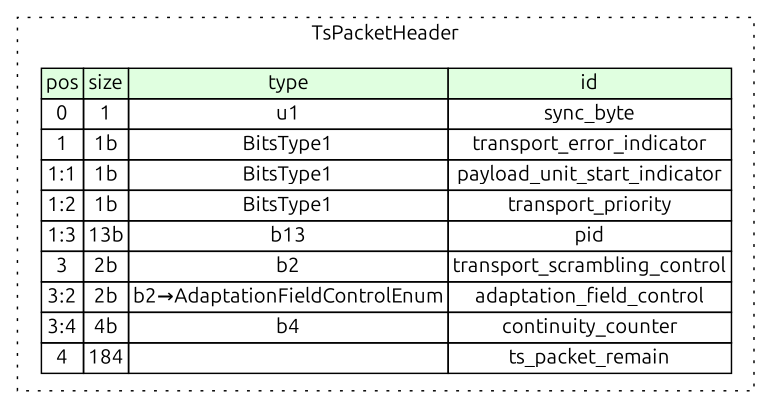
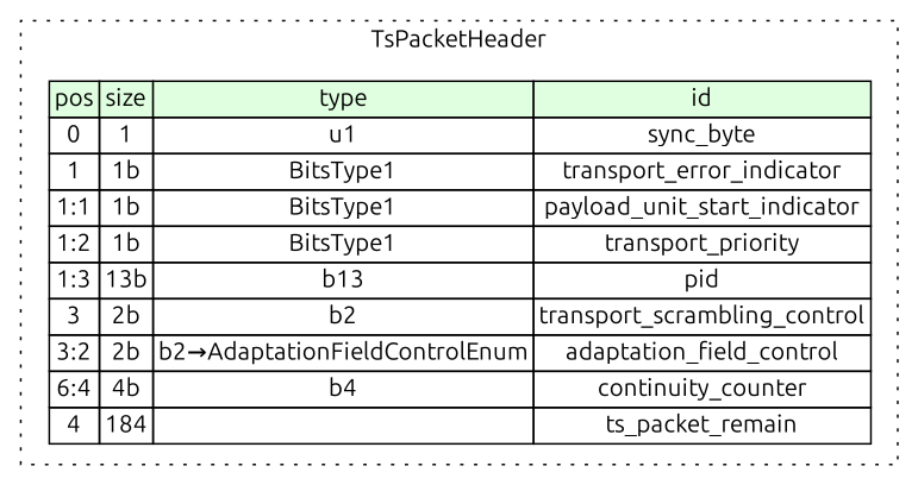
  digraph {
    rankdir=LR
    fontname=Ubuntu
-   n1 [label=<<TABLE BORDER="0" CELLBORDER="1" CELLSPACING="0"> 			<TR><TD BGCOLOR="#E0FFE0">pos</TD><TD BGCOLOR="#E0FFE0">size</TD><TD BGCOLOR="#E0FFE0">type</TD><TD BGCOLOR="#E0FFE0">id</TD></TR> 			<TR><TD PORT="sync_byte_pos">0</TD><TD PORT="sync_byte_size">1</TD><TD>u1</TD><TD PORT="sync_byte_type">sync_byte</TD></TR> 			<TR><TD PORT="transport_error_indicator_pos">1</TD><TD PORT="transport_error_indicator_size">1b</TD><TD>BitsType1</TD><TD PORT="transport_error_indicator_type">transport_error_indicator</TD></TR> 			<TR><TD PORT="payload_unit_start_indicator_pos">1:1</TD><TD PORT="payload_unit_start_indicator_size">1b</TD><TD>BitsType1</TD><TD PORT="payload_unit_start_indicator_type">payload_unit_start_indicator</TD></TR> 			<TR><TD PORT="transport_priority_pos">1:2</TD><TD PORT="transport_priority_size">1b</TD><TD>BitsType1</TD><TD PORT="transport_priority_type">transport_priority</TD></TR> 			<TR><TD PORT="pid_pos">1:3</TD><TD PORT="pid_size">13b</TD><TD>b13</TD><TD PORT="pid_type">pid</TD></TR> 			<TR><TD PORT="transport_scrambling_control_pos">3</TD><TD PORT="transport_scrambling_control_size">2b</TD><TD>b2</TD><TD PORT="transport_scrambling_control_type">transport_scrambling_control</TD></TR> 			<TR><TD PORT="adaptation_field_control_pos">3:2</TD><TD PORT="adaptation_field_control_size">2b</TD><TD>b2→AdaptationFieldControlEnum</TD><TD PORT="adaptation_field_control_type">adaptation_field_control</TD></TR> 			<TR><TD PORT="continuity_counter_pos">3:4</TD><TD PORT="continuity_counter_size">4b</TD><TD>b4</TD><TD PORT="continuity_counter_type">continuity_counter</TD></TR> 			<TR><TD PORT="ts_packet_remain_pos">4</TD><TD PORT="ts_packet_remain_size">184</TD><TD></TD><TD PORT="ts_packet_remain_type">ts_packet_remain</TD></TR> 		</TABLE>> shape=plaintext fontname=Ubuntu]
+   n1 [label=<<TABLE BORDER="0" CELLBORDER="1" CELLSPACING="0"> 			<TR><TD BGCOLOR="#E0FFE0">pos</TD><TD BGCOLOR="#E0FFE0">size</TD><TD BGCOLOR="#E0FFE0">type</TD><TD BGCOLOR="#E0FFE0">id</TD></TR> 			<TR><TD PORT="sync_byte_pos">0</TD><TD PORT="sync_byte_size">1</TD><TD>u1</TD><TD PORT="sync_byte_type">sync_byte</TD></TR> 			<TR><TD PORT="transport_error_indicator_pos">1</TD><TD PORT="transport_error_indicator_size">1b</TD><TD>BitsType1</TD><TD PORT="transport_error_indicator_type">transport_error_indicator</TD></TR> 			<TR><TD PORT="payload_unit_start_indicator_pos">1:1</TD><TD PORT="payload_unit_start_indicator_size">1b</TD><TD>BitsType1</TD><TD PORT="payload_unit_start_indicator_type">payload_unit_start_indicator</TD></TR> 			<TR><TD PORT="transport_priority_pos">1:2</TD><TD PORT="transport_priority_size">1b</TD><TD>BitsType1</TD><TD PORT="transport_priority_type">transport_priority</TD></TR> 			<TR><TD PORT="pid_pos">1:3</TD><TD PORT="pid_size">13b</TD><TD>b13</TD><TD PORT="pid_type">pid</TD></TR> 			<TR><TD PORT="transport_scrambling_control_pos">3</TD><TD PORT="transport_scrambling_control_size">2b</TD><TD>b2</TD><TD PORT="transport_scrambling_control_type">transport_scrambling_control</TD></TR> 			<TR><TD PORT="adaptation_field_control_pos">3:2</TD><TD PORT="adaptation_field_control_size">2b</TD><TD>b2→AdaptationFieldControlEnum</TD><TD PORT="adaptation_field_control_type">adaptation_field_control</TD></TR> 			<TR><TD PORT="continuity_counter_pos">6:4</TD><TD PORT="continuity_counter_size">4b</TD><TD>b4</TD><TD PORT="continuity_counter_type">continuity_counter</TD></TR> 			<TR><TD PORT="ts_packet_remain_pos">4</TD><TD PORT="ts_packet_remain_size">184</TD><TD></TD><TD PORT="ts_packet_remain_type">ts_packet_remain</TD></TR> 		</TABLE>> shape=plaintext fontname=Ubuntu]
    subgraph cluster_1 {
      label=TsPacketHeader
      style=dotted
      n1
    }
  }
